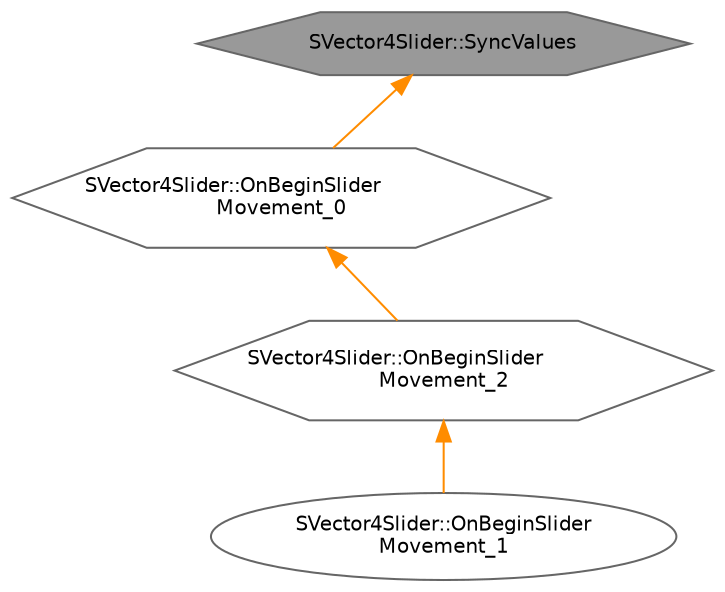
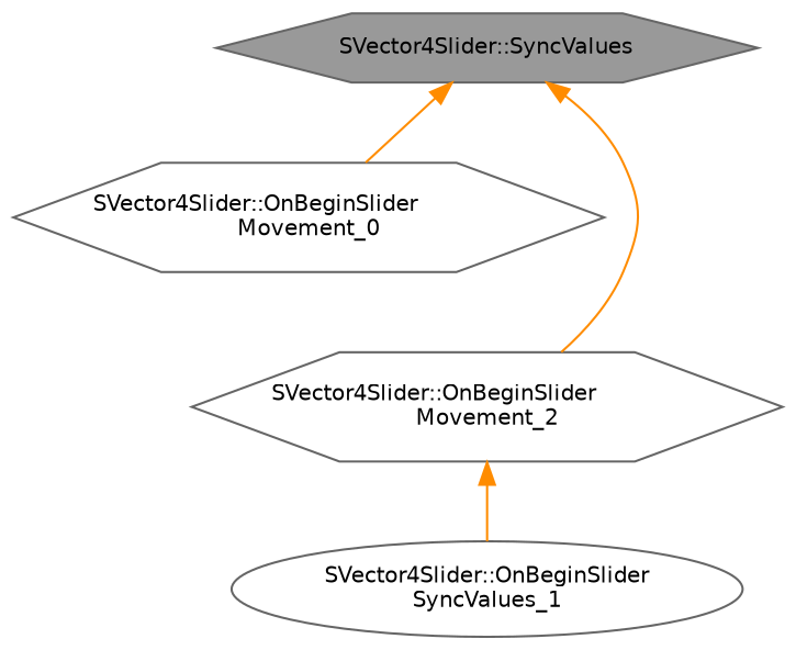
  digraph {
    rankdir=TB
    node [color=grey40 fillcolor=white fontname=Helvetica fontsize=10 shape=hexagon style=filled]
    edge [color=darkorange dir=back fontname=Helvetica fontsize=10 labelfontname=Helvetica labelfontsize=10 style=solid]
    n1 [color=gray40 fillcolor=grey60 fontcolor=black height=0.2 label="SVector4Slider::SyncValues" width=0.4]
    n2 [height=0.2 label="SVector4Slider::OnBeginSlider\lMovement_0" width=0.4]
    n3 [height=0.2 label="SVector4Slider::OnBeginSlider\lMovement_2" width=0.4]
-   n4 [height=0.2 label="SVector4Slider::OnBeginSlider\lMovement_1" shape=ellipse width=0.4]
+   n4 [height=0.2 label="SVector4Slider::OnBeginSlider\lSyncValues_1" shape=ellipse width=0.4]
    n1 -> n2
-   n2 -> n3
+   n1 -> n3
    n3 -> n4
  }
